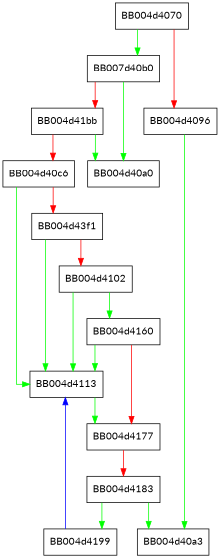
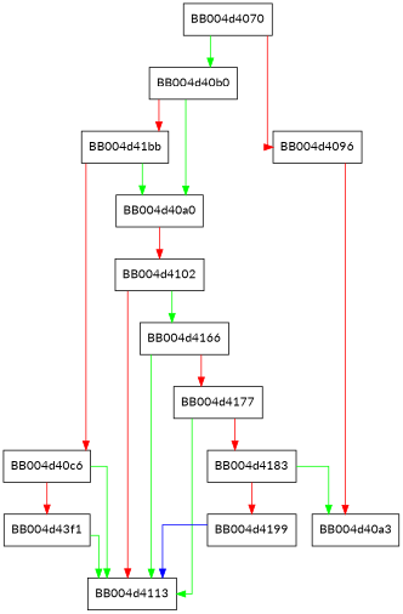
  digraph {
    fontname=Lato
    splines=ortho
    node [fontname=Lato shape=box]
    edge [color=red fontname=Lato]
    BB004d4070
-   BB004d40b0 [label=BB007d40b0]
+   BB004d40b0
    BB004d4096
    n4 [label=BB004d40a0]
    n5 [label=BB004d41bb]
    BB004d40a3
    BB004d40c6
    BB004d4113
    n9 [label=BB004d43f1]
    BB004d4102
-   BB004d4160
+   BB004d4160 [label=BB004d4166]
    BB004d4177
    BB004d4183
    BB004d4199
    BB004d4070 -> BB004d40b0 [color=green]
    BB004d4070 -> BB004d4096
    BB004d40b0 -> n4 [color=green]
    BB004d40b0 -> n5
-   BB004d4096 -> BB004d40a3 [color=green]
+   BB004d4096 -> BB004d40a3
    n5 -> n4 [color=green]
    n5 -> BB004d40c6
    BB004d40c6 -> BB004d4113 [color=green]
    BB004d40c6 -> n9
    n9 -> BB004d4113 [color=green]
-   n9 -> BB004d4102
-   BB004d4102 -> BB004d4113 [color=green]
+   n4 -> BB004d4102
+   BB004d4102 -> BB004d4113
    BB004d4102 -> BB004d4160 [color=green]
    BB004d4160 -> BB004d4113 [color=green]
    BB004d4160 -> BB004d4177
-   BB004d4113 -> BB004d4177 [color=green]
+   BB004d4177 -> BB004d4113 [color=green]
    BB004d4177 -> BB004d4183
    BB004d4183 -> BB004d40a3 [color=green]
-   BB004d4183 -> BB004d4199 [color=green]
+   BB004d4183 -> BB004d4199
    BB004d4199 -> BB004d4113 [color=blue]
  }
